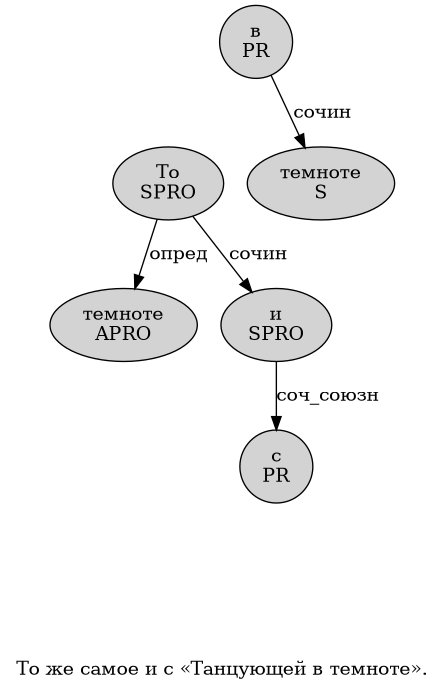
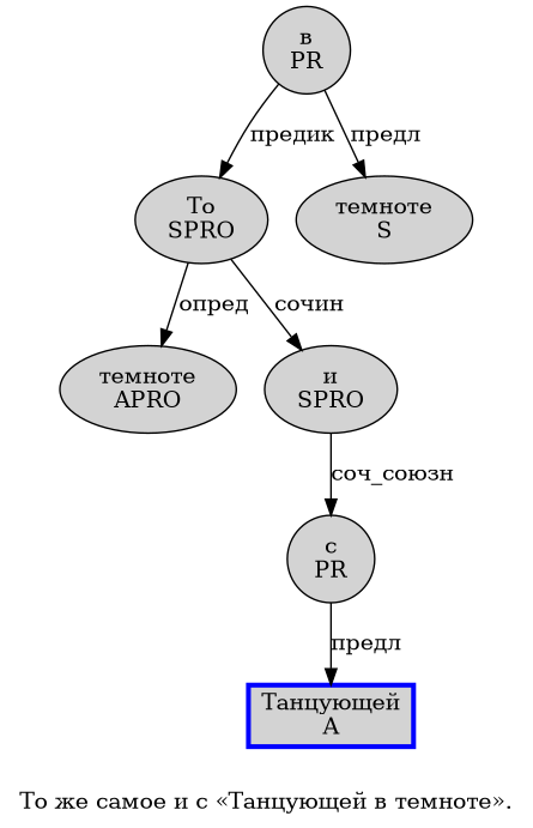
  digraph {
    label="То же самое и с «Танцующей в темноте»."
    node [fillcolor=lightgray penwidth=1 shape=ellipse style=filled]
    n1 [label="То\nSPRO"]
    n2 [label="темноте\nAPRO"]
    n3 [label="и\nSPRO"]
    n4 [label="с\nPR"]
+   n5 [color=blue label="Танцующей\nA" penwidth=3 shape=box]
    n6 [label="в\nPR"]
    n7 [label="темноте\nS"]
    n1 -> n2 [label="опред"]
    n1 -> n3 [label="сочин"]
    n3 -> n4 [label="соч_союзн"]
-   n6 -> n7 [label="сочин"]
+   n4 -> n5 [label="предл"]
+   n6 -> n1 [label="предик"]
+   n6 -> n7 [label="предл"]
  }
